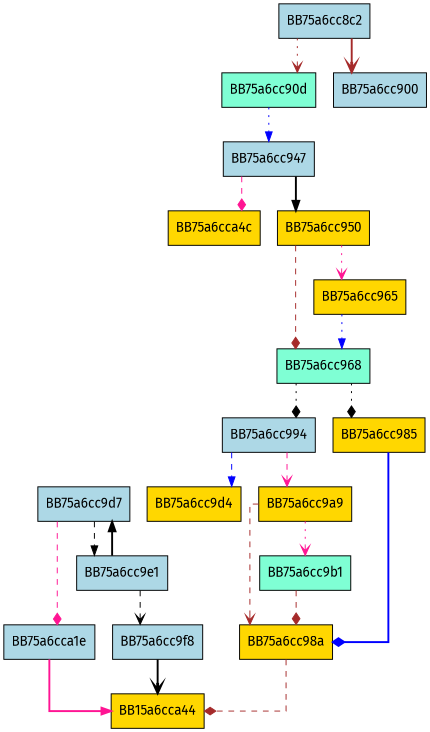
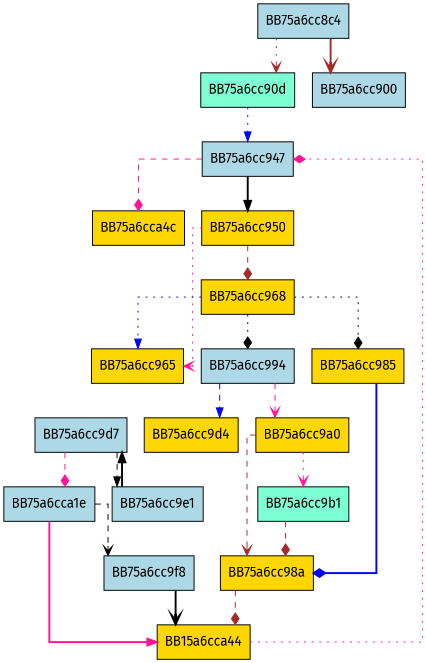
  digraph {
    fontname="Fira Sans"
    splines=ortho
    node [fillcolor=lightblue fontname="Fira Sans" shape=box style=filled]
    edge [arrowhead=diamond color=deeppink fontname="Fira Sans" style=dashed]
    BB75a6cc90d [fillcolor=aquamarine]
-   BB75a6cc8c4 [label=BB75a6cc8c2]
+   BB75a6cc8c4
    BB75a6cc900
    BB75a6cc947
    BB75a6cca4c [fillcolor=gold]
    BB75a6cc950 [fillcolor=gold]
-   BB75a6cc968 [fillcolor=aquamarine]
+   BB75a6cc968 [fillcolor=gold]
    BB75a6cc965 [fillcolor=gold]
    BB75a6cc994
    BB75a6cc985 [fillcolor=gold]
    BB75a6cc9d4 [fillcolor=gold]
-   BB75a6cc9a9 [fillcolor=gold]
+   BB75a6cc9a9 [fillcolor=gold label=BB75a6cc9a0]
    BB75a6cc98a [fillcolor=gold]
    BB75a6cc9b1 [fillcolor=aquamarine]
    n15 [fillcolor=gold label=BB15a6cca44]
    BB75a6cc9d7
    BB75a6cca1e
    BB75a6cc9e1
    BB75a6cc9f8
    BB75a6cc90d -> BB75a6cc947 [arrowhead=normal color=blue style=dotted]
    BB75a6cc8c4 -> BB75a6cc90d [arrowhead=vee color=brown style=dotted]
    BB75a6cc8c4 -> BB75a6cc900 [arrowhead=vee color=brown style=bold]
    BB75a6cc947 -> BB75a6cca4c
    BB75a6cc947 -> BB75a6cc950 [arrowhead=normal color=black style=bold]
    BB75a6cc950 -> BB75a6cc968 [color=brown]
    BB75a6cc950 -> BB75a6cc965 [arrowhead=vee style=dotted]
    BB75a6cc968 -> BB75a6cc994 [color=black style=dotted]
    BB75a6cc968 -> BB75a6cc985 [color=black style=dotted]
-   BB75a6cc965 -> BB75a6cc968 [arrowhead=normal color=blue style=dotted]
+   BB75a6cc968 -> BB75a6cc965 [arrowhead=normal color=blue style=dotted]
    BB75a6cc994 -> BB75a6cc9d4 [arrowhead=normal color=blue]
    BB75a6cc994 -> BB75a6cc9a9 [arrowhead=vee]
    BB75a6cc985 -> BB75a6cc98a [color=blue style=bold]
    BB75a6cc9a9 -> BB75a6cc98a [arrowhead=vee color=brown]
    BB75a6cc9a9 -> BB75a6cc9b1 [arrowhead=vee style=dotted]
    BB75a6cc98a -> n15 [color=brown]
    BB75a6cc9b1 -> BB75a6cc98a [color=brown]
+   n15 -> BB75a6cc947 [style=dotted]
    BB75a6cc9d7 -> BB75a6cca1e
    BB75a6cc9d7 -> BB75a6cc9e1 [arrowhead=normal color=black]
    BB75a6cca1e -> n15 [arrowhead=normal style=bold]
    BB75a6cc9e1 -> BB75a6cc9d7 [arrowhead=normal color=black style=bold]
-   BB75a6cc9e1 -> BB75a6cc9f8 [arrowhead=vee color=black]
+   BB75a6cca1e -> BB75a6cc9f8 [arrowhead=vee color=black]
    BB75a6cc9f8 -> n15 [arrowhead=vee color=black style=bold]
  }
